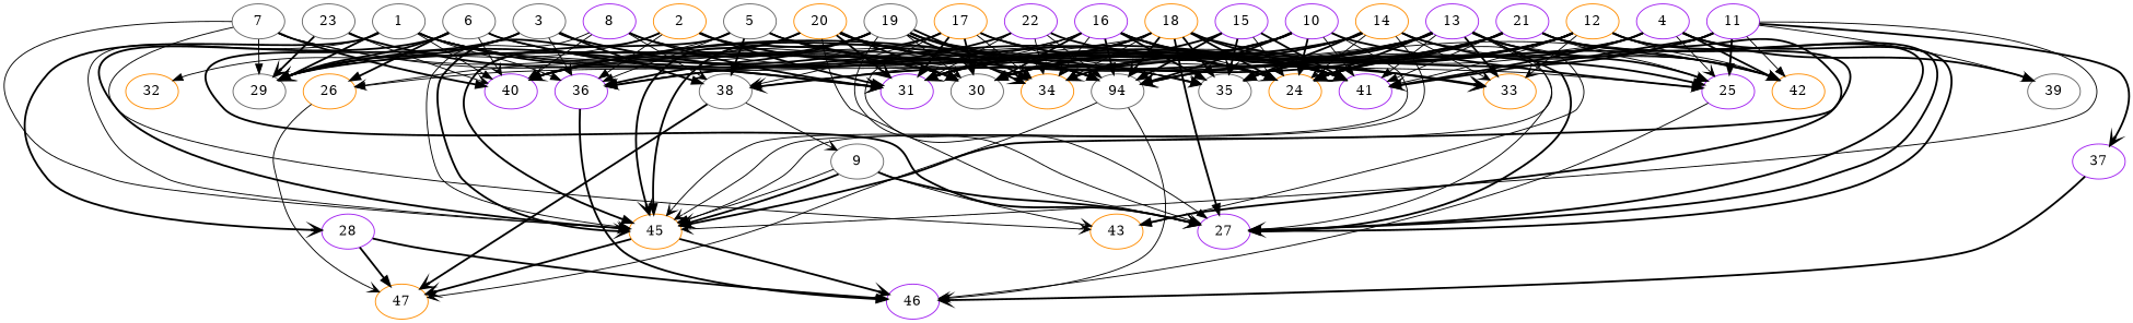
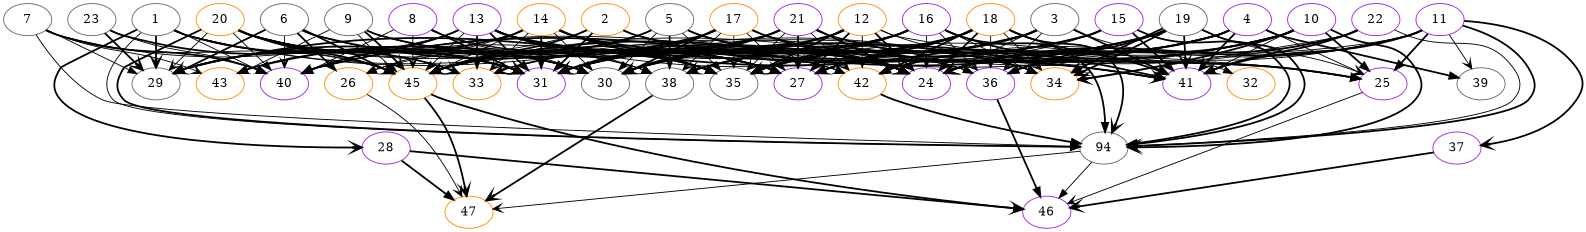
  digraph {
    node [alpha=0.12 color=purple]
    edge [arrowhead=vee style=bold]
    1 [alpha=0.07 color=gray40 expect_size=1719937113828863488]
    28 [expect_size=27860978792136704000]
    29 [alpha=0.11 color=gray40 expect_size=442893629101889216]
    30 [alpha=0.07 color=gray40 expect_size=1750580337431718]
    31 [alpha=0.01 expect_size=1101581311219112576]
    34 [alpha=0.09 color=darkorange expect_size=1249024024835272192]
    36 [alpha=0.11 expect_size=1503047396730347716608]
    40 [alpha=0.16 expect_size=97863118520057856000]
    n9 [alpha=0.11 color=gray40 expect_size=1950499106937796296704 label=94]
    45 [alpha=0.09 color=darkorange expect_size=1267626278398147428352]
    46 [alpha=0.04 expect_size=10357291390668374016]
    47 [alpha=0.20 color=darkorange expect_size=913526807445138688]
    2 [alpha=0.19 color=darkorange expect_size=177982139055244050432]
-   24 [alpha=0.13 color=darkorange expect_size=33974639050883072000]
+   24 [alpha=0.13 expect_size=33974639050883072000]
    41 [expect_size=263264654049228736]
    3 [alpha=0.11 color=gray40 expect_size=16903774021259104]
    27 [alpha=0.19 expect_size=853766612884421376]
    32 [alpha=0.02 color=darkorange expect_size=90907951539701888]
    38 [alpha=0.10 color=gray40 expect_size=1165343012806248960]
    4 [alpha=0.09 expect_size=911343268356757127168]
    25 [alpha=0.10 expect_size=958235944738788096]
    39 [alpha=0.07 color=gray40 expect_size=14846343659609586]
    42 [alpha=0.09 color=darkorange expect_size=553309882669565696]
    5 [alpha=0.19 color=gray40 expect_size=39035405973641456]
    26 [alpha=0.19 color=darkorange expect_size=136315744116004]
    35 [alpha=0.04 color=gray40 expect_size=923082097902485504]
    6 [alpha=0.02 color=gray40 expect_size=20730986799038464000]
    7 [alpha=0.10 color=gray40 expect_size=1559078052715514822656]
    43 [alpha=0.14 color=darkorange expect_size=27190362984083532]
    8 [alpha=0.08 expect_size=13169295789723680]
    9 [alpha=0.11 color=gray40 expect_size=124015274683796176]
    10 [alpha=0.05 expect_size=1733220003548906752]
    11 [alpha=0.08 expect_size=647933266274731136]
    37 [alpha=0.16 expect_size=13611485936954314]
    12 [alpha=0.14 color=darkorange expect_size=246995556042400224]
    33 [alpha=0.10 color=darkorange expect_size=361143348750960295936]
    13 [alpha=0.19 expect_size=39311231575727200]
    14 [alpha=0.10 color=darkorange expect_size=749627701663677546496]
    15 [alpha=0.15 expect_size=25161729579100008]
    16 [expect_size=262493046705041178624]
    17 [alpha=0.04 color=darkorange expect_size=15007902639431696]
    18 [alpha=0.07 color=darkorange expect_size=827854843964056141824]
    19 [color=gray40 expect_size=24774215610493832]
    20 [alpha=0.03 color=darkorange expect_size=6559853503273200]
    21 [alpha=0.01 expect_size=586202360714546688]
    22 [alpha=0.00 expect_size=515523859722761152]
    23 [color=gray40 expect_size=18686132803862528000]
    1 -> 28
    1 -> 29
    1 -> 30 [style=solid]
    1 -> 31 [arrowhead=normal]
    1 -> 34 [arrowhead=normal style=solid]
    1 -> 36 [arrowhead=normal style=solid]
    1 -> 40 [arrowhead=normal style=solid]
    1 -> n9 [arrowhead=normal style=solid]
    1 -> 45 [style=solid]
    28 -> 46 [arrowhead=normal]
    28 -> 47 [arrowhead=normal]
    36 -> 46 [arrowhead=normal]
    n9 -> 46 [arrowhead=normal style=solid]
    n9 -> 47 [style=solid]
    45 -> 46
    45 -> 47
    2 -> 29 [style=solid]
    2 -> 31 [arrowhead=normal]
    2 -> 36 [arrowhead=normal style=solid]
    2 -> 45
    2 -> 24 [style=solid]
    2 -> 41
    3 -> 29
    3 -> 36 [style=solid]
    3 -> 24 [style=solid]
    3 -> 41
    3 -> 27
    3 -> 32 [arrowhead=normal style=solid]
    3 -> 38 [arrowhead=normal]
    38 -> 47
    4 -> 30 [style=solid]
    4 -> 40 [style=solid]
    4 -> 24
    4 -> 41
    4 -> 27 [arrowhead=normal]
    4 -> 25 [style=solid]
    4 -> 39 [arrowhead=normal]
    4 -> 42 [arrowhead=normal]
    25 -> 46 [style=solid]
    5 -> 30 [arrowhead=normal style=solid]
    5 -> 34 [arrowhead=normal style=solid]
    5 -> 36 [arrowhead=normal style=solid]
    5 -> 45 [arrowhead=normal]
    5 -> 24 [arrowhead=normal]
    5 -> 38 [arrowhead=normal]
    5 -> 26 [style=solid]
    5 -> 35 [arrowhead=normal style=solid]
    26 -> 47 [style=solid]
    6 -> 29 [arrowhead=normal]
-   6 -> 30 [style=solid]
+   6 -> 30 [arrowhead=normal style=solid]
    6 -> 40 [style=solid]
    6 -> 45 [arrowhead=normal]
    6 -> 24 [arrowhead=normal]
    6 -> 26 [arrowhead=normal]
    6 -> 35 [style=solid]
    7 -> 29 [arrowhead=normal style=solid]
    7 -> 30 [style=solid]
    7 -> 40 [arrowhead=normal]
    7 -> n9 [style=solid]
    7 -> 45 [style=solid]
    7 -> 43 [style=solid]
    8 -> 30 [style=solid]
    8 -> 31
    8 -> 40 [arrowhead=normal style=solid]
    8 -> 45 [style=solid]
    8 -> 38 [style=solid]
    8 -> 35 [style=solid]
    9 -> 45 [arrowhead=normal style=solid]
    9 -> 45
    9 -> 27
-   38 -> 9 [style=solid]
+   9 -> 38 [style=solid]
    9 -> 43 [style=solid]
    10 -> 30 [arrowhead=normal]
    10 -> 34
    10 -> n9
    10 -> 45 [style=solid]
    10 -> 24
    10 -> 41 [arrowhead=normal style=solid]
    10 -> 38
    10 -> 25 [arrowhead=normal]
    11 -> n9
    11 -> 45 [style=solid]
    11 -> 24
    11 -> 41 [arrowhead=normal]
    11 -> 25 [arrowhead=normal]
    11 -> 39 [style=solid]
    11 -> 42 [arrowhead=normal style=solid]
    11 -> 35 [style=solid]
    11 -> 37
    37 -> 46
    12 -> 30 [arrowhead=normal]
    12 -> 34 [arrowhead=normal style=solid]
-   12 -> n9 [arrowhead=normal]
+   42 -> n9 [arrowhead=normal]
    12 -> 45 [arrowhead=normal]
    12 -> 24
    12 -> 41 [arrowhead=normal style=solid]
    12 -> 27 [arrowhead=normal]
    12 -> 42 [arrowhead=normal style=solid]
    12 -> 35 [arrowhead=normal]
    12 -> 33 [style=solid]
    13 -> 29 [style=solid]
    13 -> 31 [arrowhead=normal]
    13 -> 40 [arrowhead=normal]
    13 -> 45 [arrowhead=normal style=solid]
    13 -> 24 [arrowhead=normal]
    13 -> 41 [arrowhead=normal style=solid]
    13 -> 27 [arrowhead=normal]
    13 -> 38 [arrowhead=normal style=solid]
    13 -> 25 [arrowhead=normal]
    13 -> 42 [style=solid]
    13 -> 35 [arrowhead=normal]
    13 -> 43 [arrowhead=normal style=solid]
    13 -> 33 [arrowhead=normal]
    14 -> 29 [arrowhead=normal]
    14 -> 30 [arrowhead=normal style=solid]
    14 -> 31 [arrowhead=normal]
    14 -> 45 [style=solid]
    14 -> 24 [style=solid]
    14 -> 27 [arrowhead=normal style=solid]
    14 -> 25 [arrowhead=normal]
    14 -> 42 [style=solid]
    14 -> 26 [arrowhead=normal style=solid]
    14 -> 35 [arrowhead=normal]
    14 -> 33 [style=solid]
    15 -> 31
    15 -> n9 [arrowhead=normal]
    15 -> 24 [style=solid]
    15 -> 41 [arrowhead=normal]
    15 -> 35
    16 -> 30 [arrowhead=normal]
    16 -> 31 [style=solid]
    16 -> 34 [style=solid]
    16 -> 36 [style=solid]
    16 -> 40 [arrowhead=normal style=solid]
    16 -> n9 [arrowhead=normal]
    16 -> 24 [arrowhead=normal style=solid]
    16 -> 41 [arrowhead=normal]
    16 -> 35 [arrowhead=normal]
    16 -> 33
    17 -> 29 [arrowhead=normal]
    17 -> 30
    17 -> 31 [arrowhead=normal]
    17 -> 34 [style=solid]
    17 -> 24
    17 -> 41 [style=solid]
    17 -> 27 [arrowhead=normal style=solid]
    17 -> 38 [style=solid]
    17 -> 35 [style=solid]
    18 -> 30 [arrowhead=normal style=solid]
    18 -> 31
    18 -> 34 [style=solid]
    18 -> 36 [style=solid]
    18 -> n9
    18 -> 24 [arrowhead=normal]
    18 -> 41 [arrowhead=normal]
    18 -> 27 [arrowhead=normal]
    18 -> 38 [style=solid]
    18 -> 42 [arrowhead=normal]
    18 -> 35 [arrowhead=normal]
    19 -> 30 [style=solid]
    19 -> 34
    19 -> 34
    19 -> 36 [arrowhead=normal]
    19 -> 40 [arrowhead=normal]
    19 -> n9 [arrowhead=normal]
    19 -> 45 [arrowhead=normal]
    19 -> 41
    19 -> 27 [style=solid]
    19 -> 25 [style=solid]
    20 -> 29 [style=solid]
    20 -> 30 [arrowhead=normal]
    20 -> 31
    20 -> 40 [arrowhead=normal style=solid]
    20 -> n9 [arrowhead=normal]
    20 -> 45
    20 -> 27 [arrowhead=normal style=solid]
    20 -> 42 [arrowhead=normal style=solid]
    20 -> 33
    21 -> 30 [arrowhead=normal]
    21 -> 31 [arrowhead=normal style=solid]
    21 -> 34 [style=solid]
-   21 -> 40
+   21 -> 40 [style=solid]
    21 -> 24
    21 -> 41 [arrowhead=normal style=solid]
    21 -> 27
    21 -> 25 [style=solid]
    21 -> 42 [style=solid]
    21 -> 35 [style=solid]
    21 -> 43 [arrowhead=normal]
    22 -> 31 [arrowhead=normal style=solid]
    22 -> 34 [style=solid]
    22 -> 36 [arrowhead=normal]
    22 -> n9 [arrowhead=normal style=solid]
    22 -> 41
    23 -> 29
    23 -> 31
    23 -> 40 [style=solid]
  }
